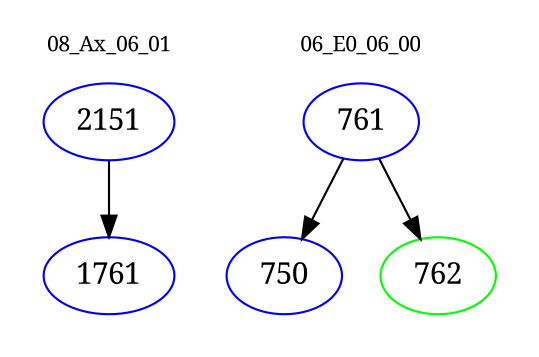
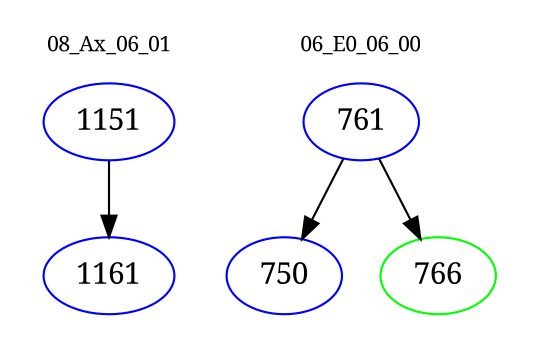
  digraph {
    fontname="Noto Serif"
    node [color=blue fontname="Noto Serif"]
    edge [color=black fontname="Noto Serif"]
-   n1 [label=2151]
-   n2 [label=1761]
+   n1 [label=1151]
+   n2 [label=1161]
    n3 [label=761]
    n4 [label=750]
-   n5 [color=green label=762]
+   n5 [color=green label=766]
    subgraph cluster_1 {
      color=white
      fontsize=10
      label="08_Ax_06_01"
      n1
      n2
    }
    subgraph cluster_2 {
      color=white
      fontsize=10
      label="06_E0_06_00"
      n3
      n4
      n5
    }
    n1 -> n2
    n3 -> n4
    n3 -> n5
  }
